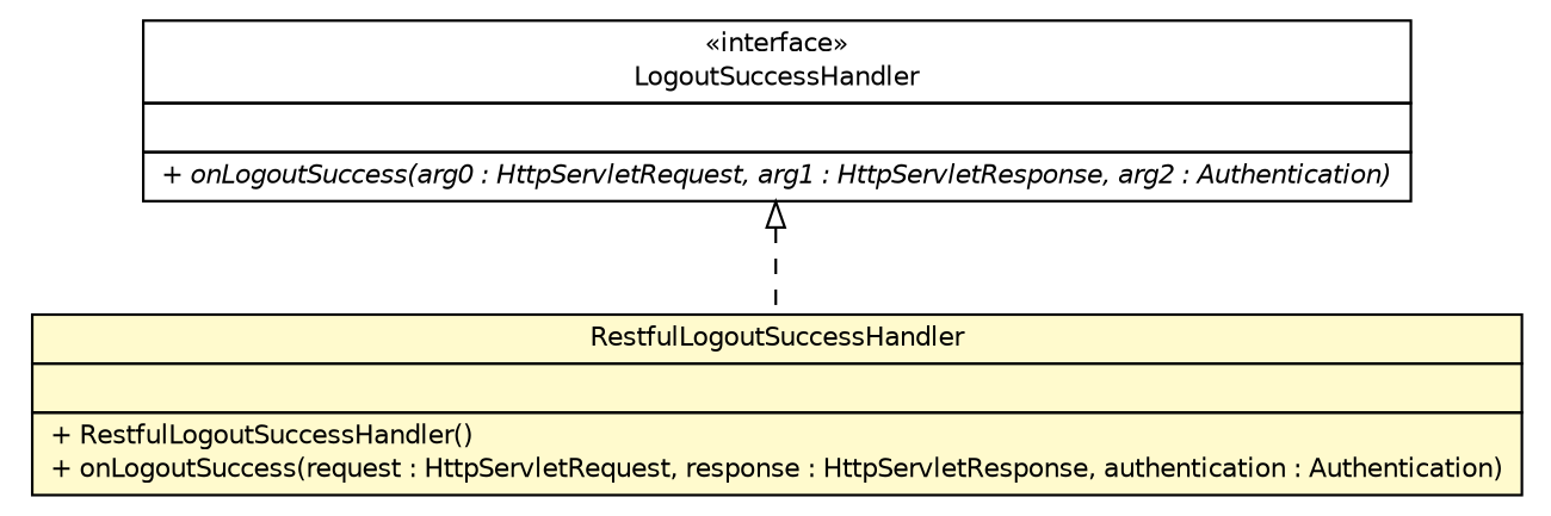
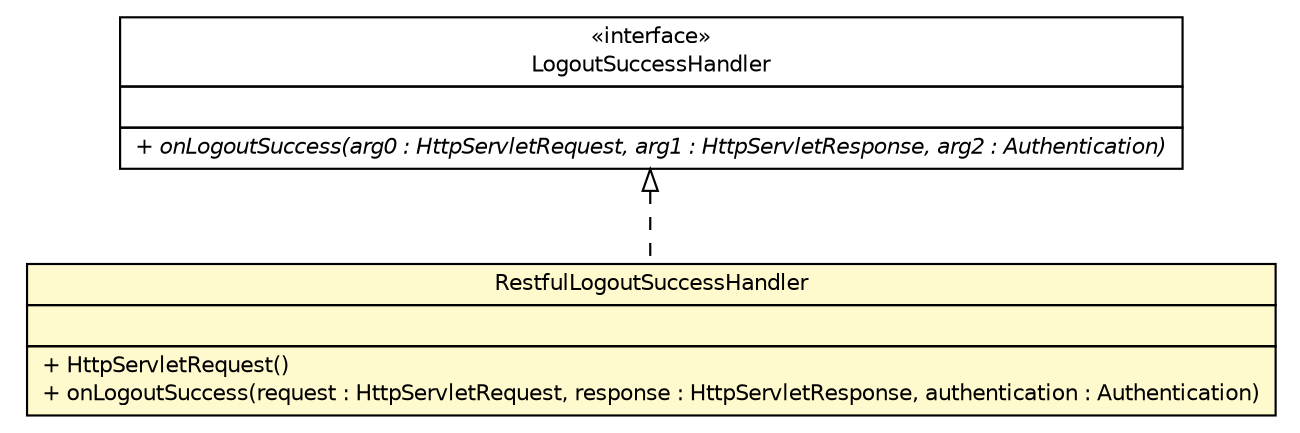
  digraph {
    nodesep=0.25
    ranksep=0.5
    node [fontcolor=black fontname=Helvetica fontsize=10.0 shape=plaintext]
-   n1 [label=<<table title="cn.home1.oss.lib.security.internal.rest.RestfulLogoutSuccessHandler" border="0" cellborder="1" cellspacing="0" cellpadding="2" port="p" bgcolor="lemonChiffon" href="./RestfulLogoutSuccessHandler.html"> 		<tr><td><table border="0" cellspacing="0" cellpadding="1"> <tr><td align="center" balign="center"> RestfulLogoutSuccessHandler </td></tr> 		</table></td></tr> 		<tr><td><table border="0" cellspacing="0" cellpadding="1"> <tr><td align="left" balign="left">  </td></tr> 		</table></td></tr> 		<tr><td><table border="0" cellspacing="0" cellpadding="1"> <tr><td align="left" balign="left"> + RestfulLogoutSuccessHandler() </td></tr> <tr><td align="left" balign="left"> + onLogoutSuccess(request : HttpServletRequest, response : HttpServletResponse, authentication : Authentication) </td></tr> 		</table></td></tr> 		</table>>]
+   n1 [label=<<table title="cn.home1.oss.lib.security.internal.rest.RestfulLogoutSuccessHandler" border="0" cellborder="1" cellspacing="0" cellpadding="2" port="p" bgcolor="lemonChiffon" href="./RestfulLogoutSuccessHandler.html"> 		<tr><td><table border="0" cellspacing="0" cellpadding="1"> <tr><td align="center" balign="center"> RestfulLogoutSuccessHandler </td></tr> 		</table></td></tr> 		<tr><td><table border="0" cellspacing="0" cellpadding="1"> <tr><td align="left" balign="left">  </td></tr> 		</table></td></tr> 		<tr><td><table border="0" cellspacing="0" cellpadding="1"> <tr><td align="left" balign="left"> + HttpServletRequest() </td></tr> <tr><td align="left" balign="left"> + onLogoutSuccess(request : HttpServletRequest, response : HttpServletResponse, authentication : Authentication) </td></tr> 		</table></td></tr> 		</table>>]
    n2 [label=<<table title="org.springframework.security.web.authentication.logout.LogoutSuccessHandler" border="0" cellborder="1" cellspacing="0" cellpadding="2" port="p" href="http://java.sun.com/j2se/1.4.2/docs/api/org/springframework/security/web/authentication/logout/LogoutSuccessHandler.html"> 		<tr><td><table border="0" cellspacing="0" cellpadding="1"> <tr><td align="center" balign="center"> &#171;interface&#187; </td></tr> <tr><td align="center" balign="center"> LogoutSuccessHandler </td></tr> 		</table></td></tr> 		<tr><td><table border="0" cellspacing="0" cellpadding="1"> <tr><td align="left" balign="left">  </td></tr> 		</table></td></tr> 		<tr><td><table border="0" cellspacing="0" cellpadding="1"> <tr><td align="left" balign="left"><font face="Helvetica-Oblique" point-size="10.0"> + onLogoutSuccess(arg0 : HttpServletRequest, arg1 : HttpServletResponse, arg2 : Authentication) </font></td></tr> 		</table></td></tr> 		</table>>]
    n2 -> n1 [arrowtail=empty dir=back fontname=Helvetica fontsize=10 headport=p labelfontname=Helvetica labelfontsize=10 style=dashed tailport=p]
  }
